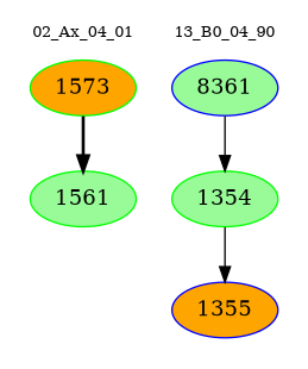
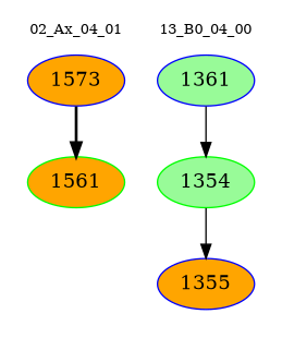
  digraph {
    node [color=blue fillcolor=orange style=filled]
    edge [arrowhead=normal color=black style=solid]
-   n1 [color=green label=1573]
-   n2 [color=green fillcolor=palegreen label=1561]
-   n3 [fillcolor=palegreen label=8361]
+   n1 [label=1573]
+   n2 [color=green label=1561]
+   n3 [fillcolor=palegreen label=1361]
    n4 [color=green fillcolor=palegreen label=1354]
    n5 [label=1355]
    subgraph cluster_1 {
      color=white
      fontsize=10
      label="02_Ax_04_01"
      n1
      n2
    }
    subgraph cluster_2 {
      color=white
      fontsize=10
-     label="13_B0_04_90"
+     label="13_B0_04_00"
      n3
      n4
      n5
    }
    n1 -> n2 [style=bold]
    n3 -> n4
    n4 -> n5
  }
